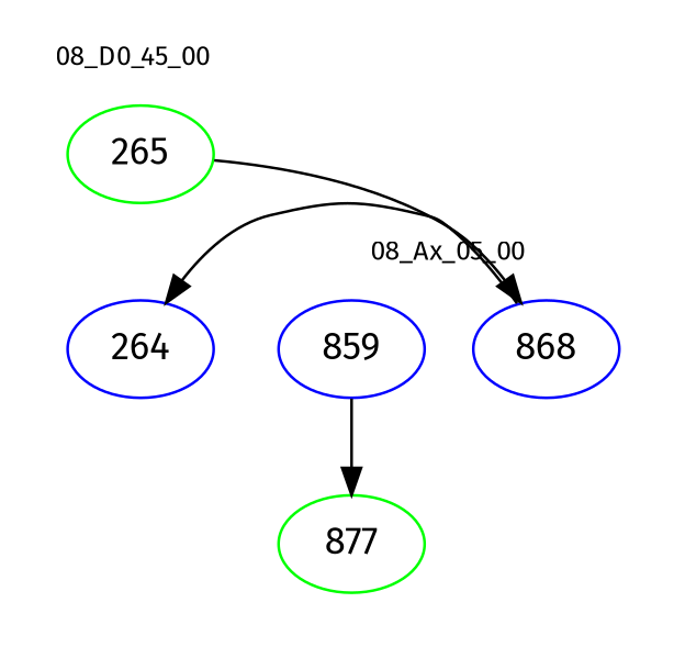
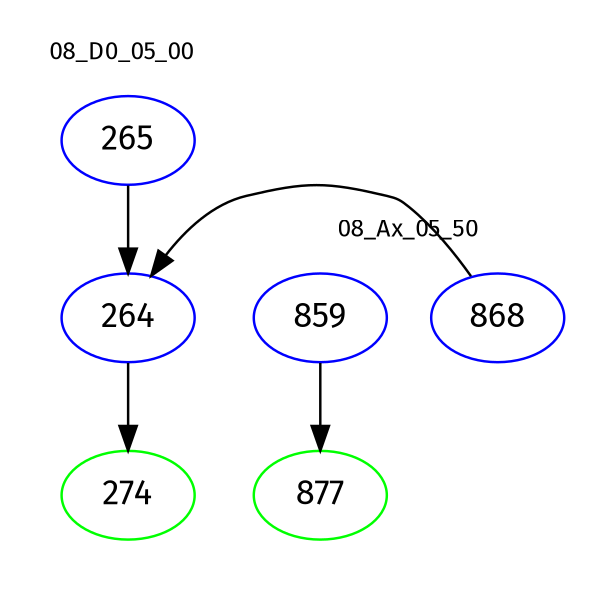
  digraph {
    fontname="Fira Sans"
    node [color=blue fontname="Fira Sans"]
    edge [color=black fontname="Fira Sans"]
    n1 [label=868]
    n2 [label=859]
    n3 [color=green label=877]
-   n4 [color=green label=265]
+   n4 [label=265]
    n5 [label=264]
+   n6 [color=green label=274]
    subgraph cluster_1 {
      color=white
      fontsize=10
-     label="08_Ax_05_00"
+     label="08_Ax_05_50"
      n1
      n2
      n3
    }
    subgraph cluster_2 {
      color=white
      fontsize=10
-     label="08_D0_45_00"
+     label="08_D0_05_00"
      n4
      n5
+     n6
    }
    n1 -> n5
    n2 -> n3
-   n4 -> n1
+   n4 -> n5
+   n5 -> n6
  }
